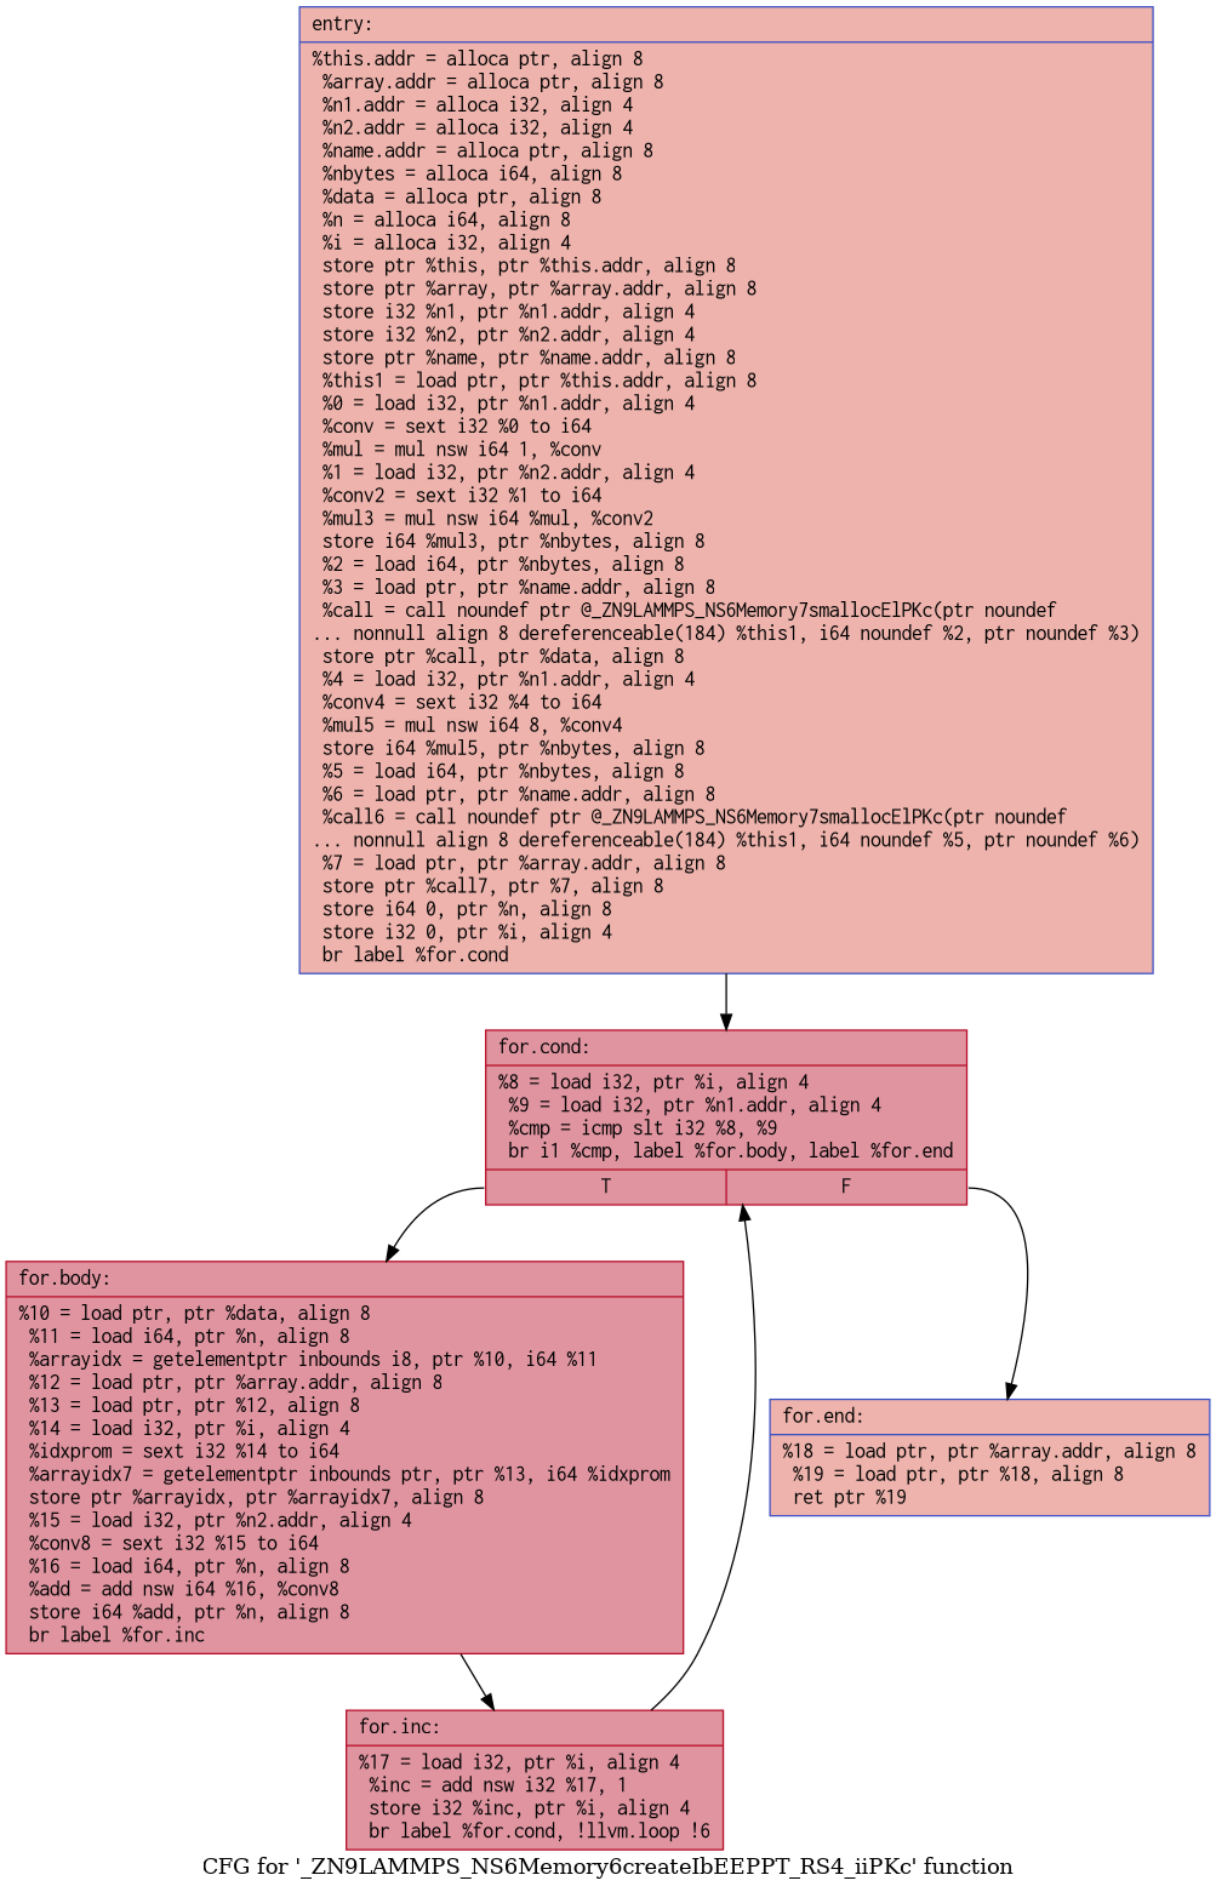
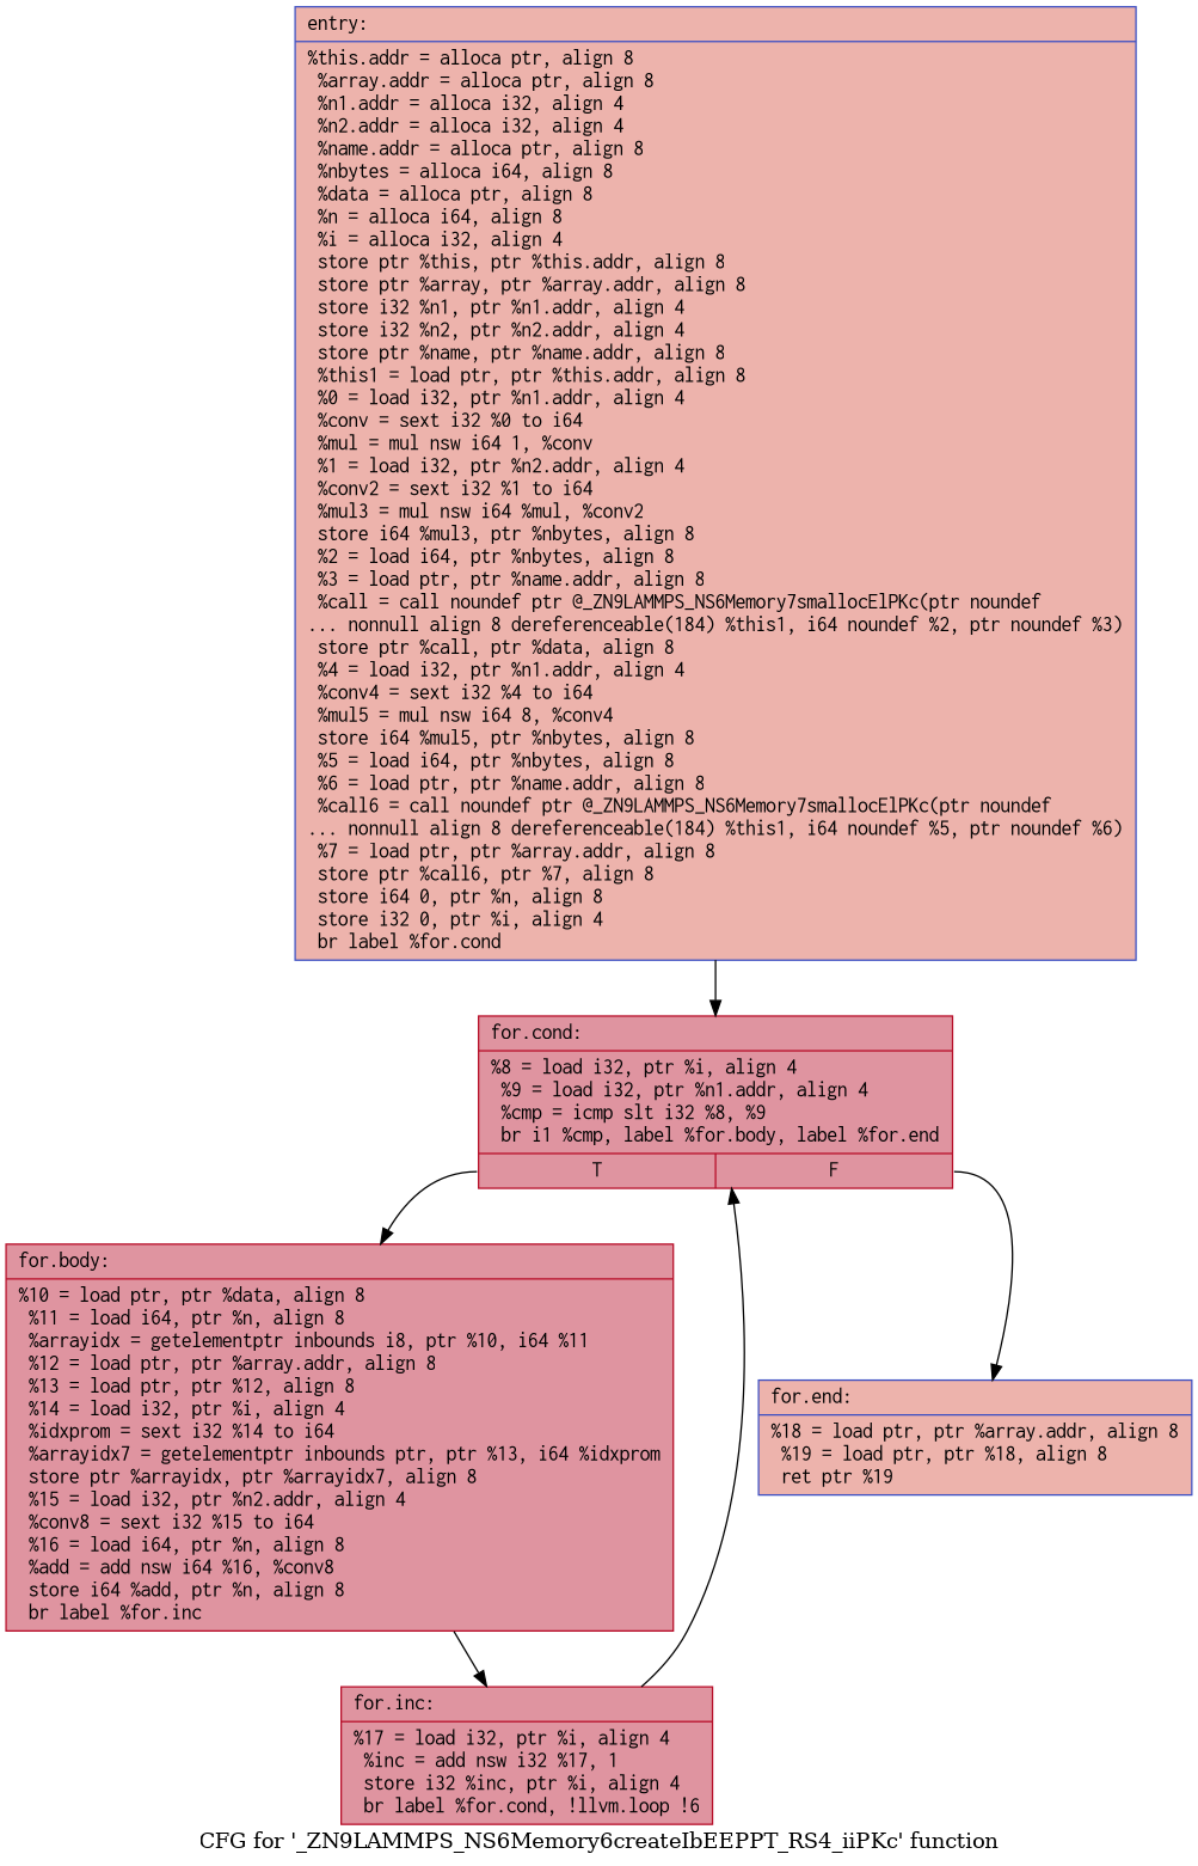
  digraph {
    label="CFG for '_ZN9LAMMPS_NS6Memory6createIbEEPPT_RS4_iiPKc' function"
    node [color="#b70d28ff" fillcolor="#b70d2870" fontname=Courier shape=record style=filled]
-   n1 [color="#3d50c3ff" fillcolor="#d6524470" label="{entry:\l|  %this.addr = alloca ptr, align 8\l  %array.addr = alloca ptr, align 8\l  %n1.addr = alloca i32, align 4\l  %n2.addr = alloca i32, align 4\l  %name.addr = alloca ptr, align 8\l  %nbytes = alloca i64, align 8\l  %data = alloca ptr, align 8\l  %n = alloca i64, align 8\l  %i = alloca i32, align 4\l  store ptr %this, ptr %this.addr, align 8\l  store ptr %array, ptr %array.addr, align 8\l  store i32 %n1, ptr %n1.addr, align 4\l  store i32 %n2, ptr %n2.addr, align 4\l  store ptr %name, ptr %name.addr, align 8\l  %this1 = load ptr, ptr %this.addr, align 8\l  %0 = load i32, ptr %n1.addr, align 4\l  %conv = sext i32 %0 to i64\l  %mul = mul nsw i64 1, %conv\l  %1 = load i32, ptr %n2.addr, align 4\l  %conv2 = sext i32 %1 to i64\l  %mul3 = mul nsw i64 %mul, %conv2\l  store i64 %mul3, ptr %nbytes, align 8\l  %2 = load i64, ptr %nbytes, align 8\l  %3 = load ptr, ptr %name.addr, align 8\l  %call = call noundef ptr @_ZN9LAMMPS_NS6Memory7smallocElPKc(ptr noundef\l... nonnull align 8 dereferenceable(184) %this1, i64 noundef %2, ptr noundef %3)\l  store ptr %call, ptr %data, align 8\l  %4 = load i32, ptr %n1.addr, align 4\l  %conv4 = sext i32 %4 to i64\l  %mul5 = mul nsw i64 8, %conv4\l  store i64 %mul5, ptr %nbytes, align 8\l  %5 = load i64, ptr %nbytes, align 8\l  %6 = load ptr, ptr %name.addr, align 8\l  %call6 = call noundef ptr @_ZN9LAMMPS_NS6Memory7smallocElPKc(ptr noundef\l... nonnull align 8 dereferenceable(184) %this1, i64 noundef %5, ptr noundef %6)\l  %7 = load ptr, ptr %array.addr, align 8\l  store ptr %call7, ptr %7, align 8\l  store i64 0, ptr %n, align 8\l  store i32 0, ptr %i, align 4\l  br label %for.cond\l}"]
+   n1 [color="#3d50c3ff" fillcolor="#d6524470" label="{entry:\l|  %this.addr = alloca ptr, align 8\l  %array.addr = alloca ptr, align 8\l  %n1.addr = alloca i32, align 4\l  %n2.addr = alloca i32, align 4\l  %name.addr = alloca ptr, align 8\l  %nbytes = alloca i64, align 8\l  %data = alloca ptr, align 8\l  %n = alloca i64, align 8\l  %i = alloca i32, align 4\l  store ptr %this, ptr %this.addr, align 8\l  store ptr %array, ptr %array.addr, align 8\l  store i32 %n1, ptr %n1.addr, align 4\l  store i32 %n2, ptr %n2.addr, align 4\l  store ptr %name, ptr %name.addr, align 8\l  %this1 = load ptr, ptr %this.addr, align 8\l  %0 = load i32, ptr %n1.addr, align 4\l  %conv = sext i32 %0 to i64\l  %mul = mul nsw i64 1, %conv\l  %1 = load i32, ptr %n2.addr, align 4\l  %conv2 = sext i32 %1 to i64\l  %mul3 = mul nsw i64 %mul, %conv2\l  store i64 %mul3, ptr %nbytes, align 8\l  %2 = load i64, ptr %nbytes, align 8\l  %3 = load ptr, ptr %name.addr, align 8\l  %call = call noundef ptr @_ZN9LAMMPS_NS6Memory7smallocElPKc(ptr noundef\l... nonnull align 8 dereferenceable(184) %this1, i64 noundef %2, ptr noundef %3)\l  store ptr %call, ptr %data, align 8\l  %4 = load i32, ptr %n1.addr, align 4\l  %conv4 = sext i32 %4 to i64\l  %mul5 = mul nsw i64 8, %conv4\l  store i64 %mul5, ptr %nbytes, align 8\l  %5 = load i64, ptr %nbytes, align 8\l  %6 = load ptr, ptr %name.addr, align 8\l  %call6 = call noundef ptr @_ZN9LAMMPS_NS6Memory7smallocElPKc(ptr noundef\l... nonnull align 8 dereferenceable(184) %this1, i64 noundef %5, ptr noundef %6)\l  %7 = load ptr, ptr %array.addr, align 8\l  store ptr %call6, ptr %7, align 8\l  store i64 0, ptr %n, align 8\l  store i32 0, ptr %i, align 4\l  br label %for.cond\l}"]
    n2 [label="{for.cond:\l|  %8 = load i32, ptr %i, align 4\l  %9 = load i32, ptr %n1.addr, align 4\l  %cmp = icmp slt i32 %8, %9\l  br i1 %cmp, label %for.body, label %for.end\l|{<s0>T|<s1>F}}"]
    n3 [label="{for.body:\l|  %10 = load ptr, ptr %data, align 8\l  %11 = load i64, ptr %n, align 8\l  %arrayidx = getelementptr inbounds i8, ptr %10, i64 %11\l  %12 = load ptr, ptr %array.addr, align 8\l  %13 = load ptr, ptr %12, align 8\l  %14 = load i32, ptr %i, align 4\l  %idxprom = sext i32 %14 to i64\l  %arrayidx7 = getelementptr inbounds ptr, ptr %13, i64 %idxprom\l  store ptr %arrayidx, ptr %arrayidx7, align 8\l  %15 = load i32, ptr %n2.addr, align 4\l  %conv8 = sext i32 %15 to i64\l  %16 = load i64, ptr %n, align 8\l  %add = add nsw i64 %16, %conv8\l  store i64 %add, ptr %n, align 8\l  br label %for.inc\l}"]
    n4 [color="#3d50c3ff" fillcolor="#d6524470" label="{for.end:\l|  %18 = load ptr, ptr %array.addr, align 8\l  %19 = load ptr, ptr %18, align 8\l  ret ptr %19\l}"]
    n5 [label="{for.inc:\l|  %17 = load i32, ptr %i, align 4\l  %inc = add nsw i32 %17, 1\l  store i32 %inc, ptr %i, align 4\l  br label %for.cond, !llvm.loop !6\l}"]
    n1 -> n2
    n2 -> n3 [tailport=s0]
    n2 -> n4 [tailport=s1]
    n3 -> n5
    n5 -> n2
  }
